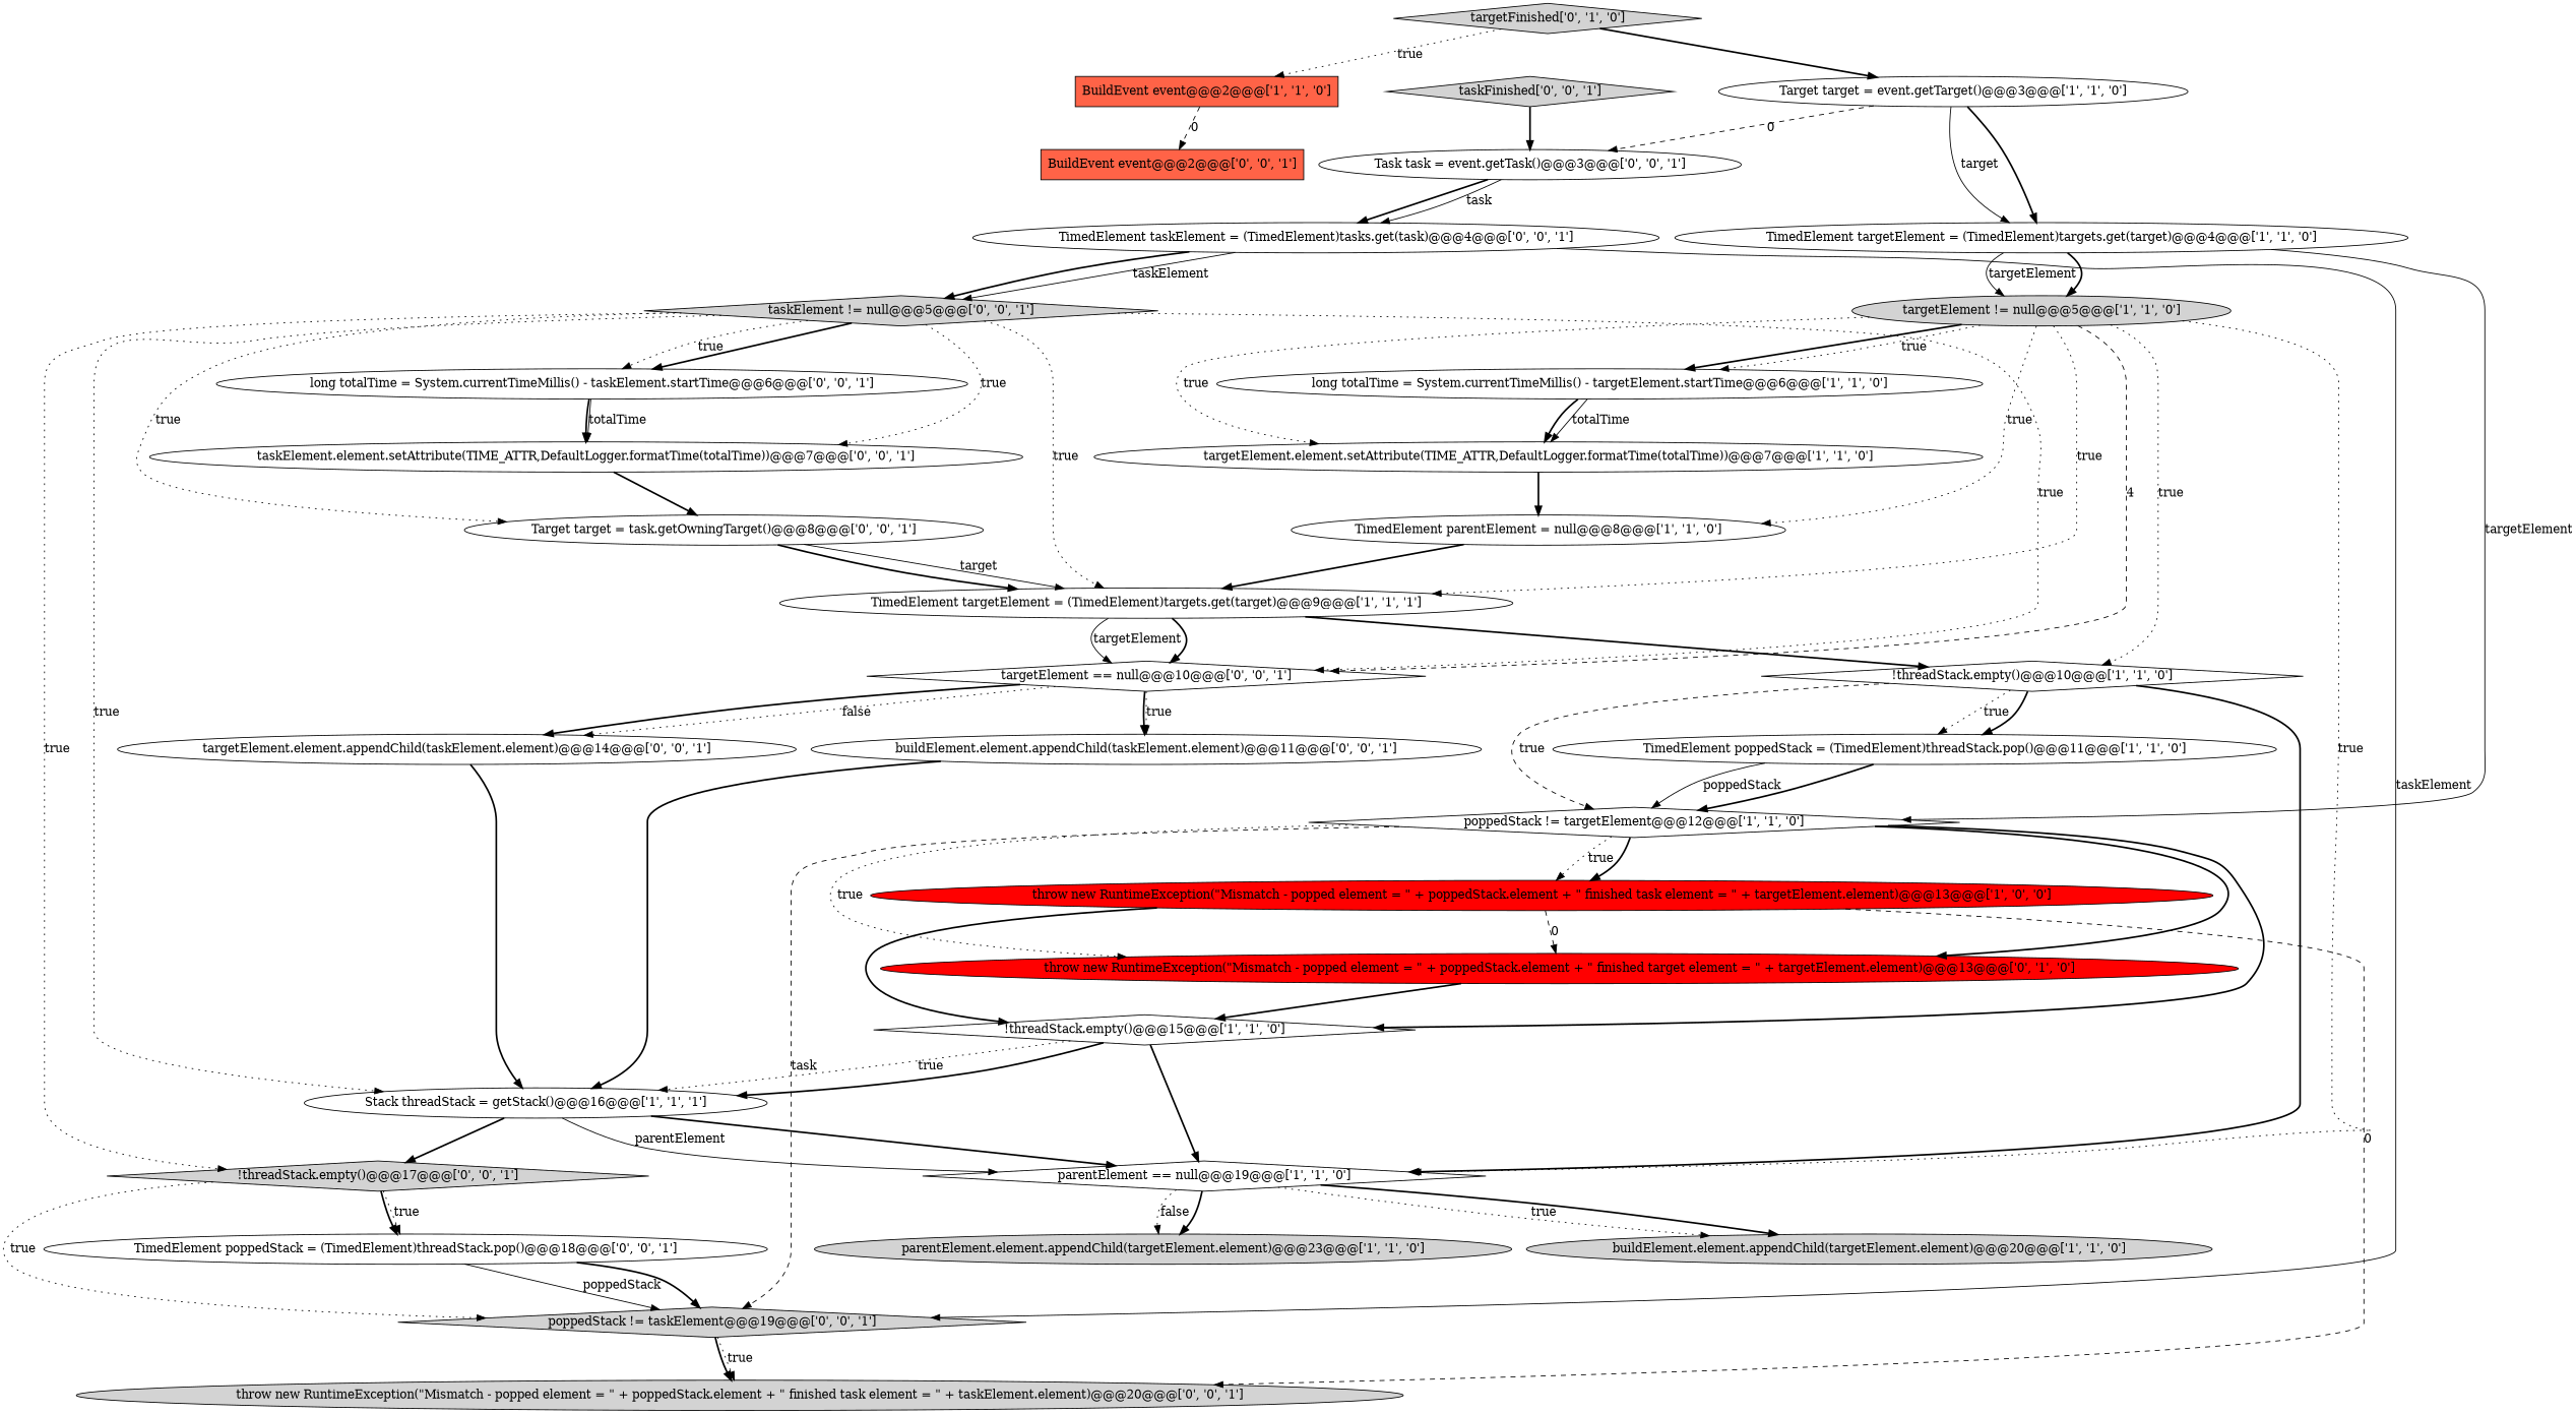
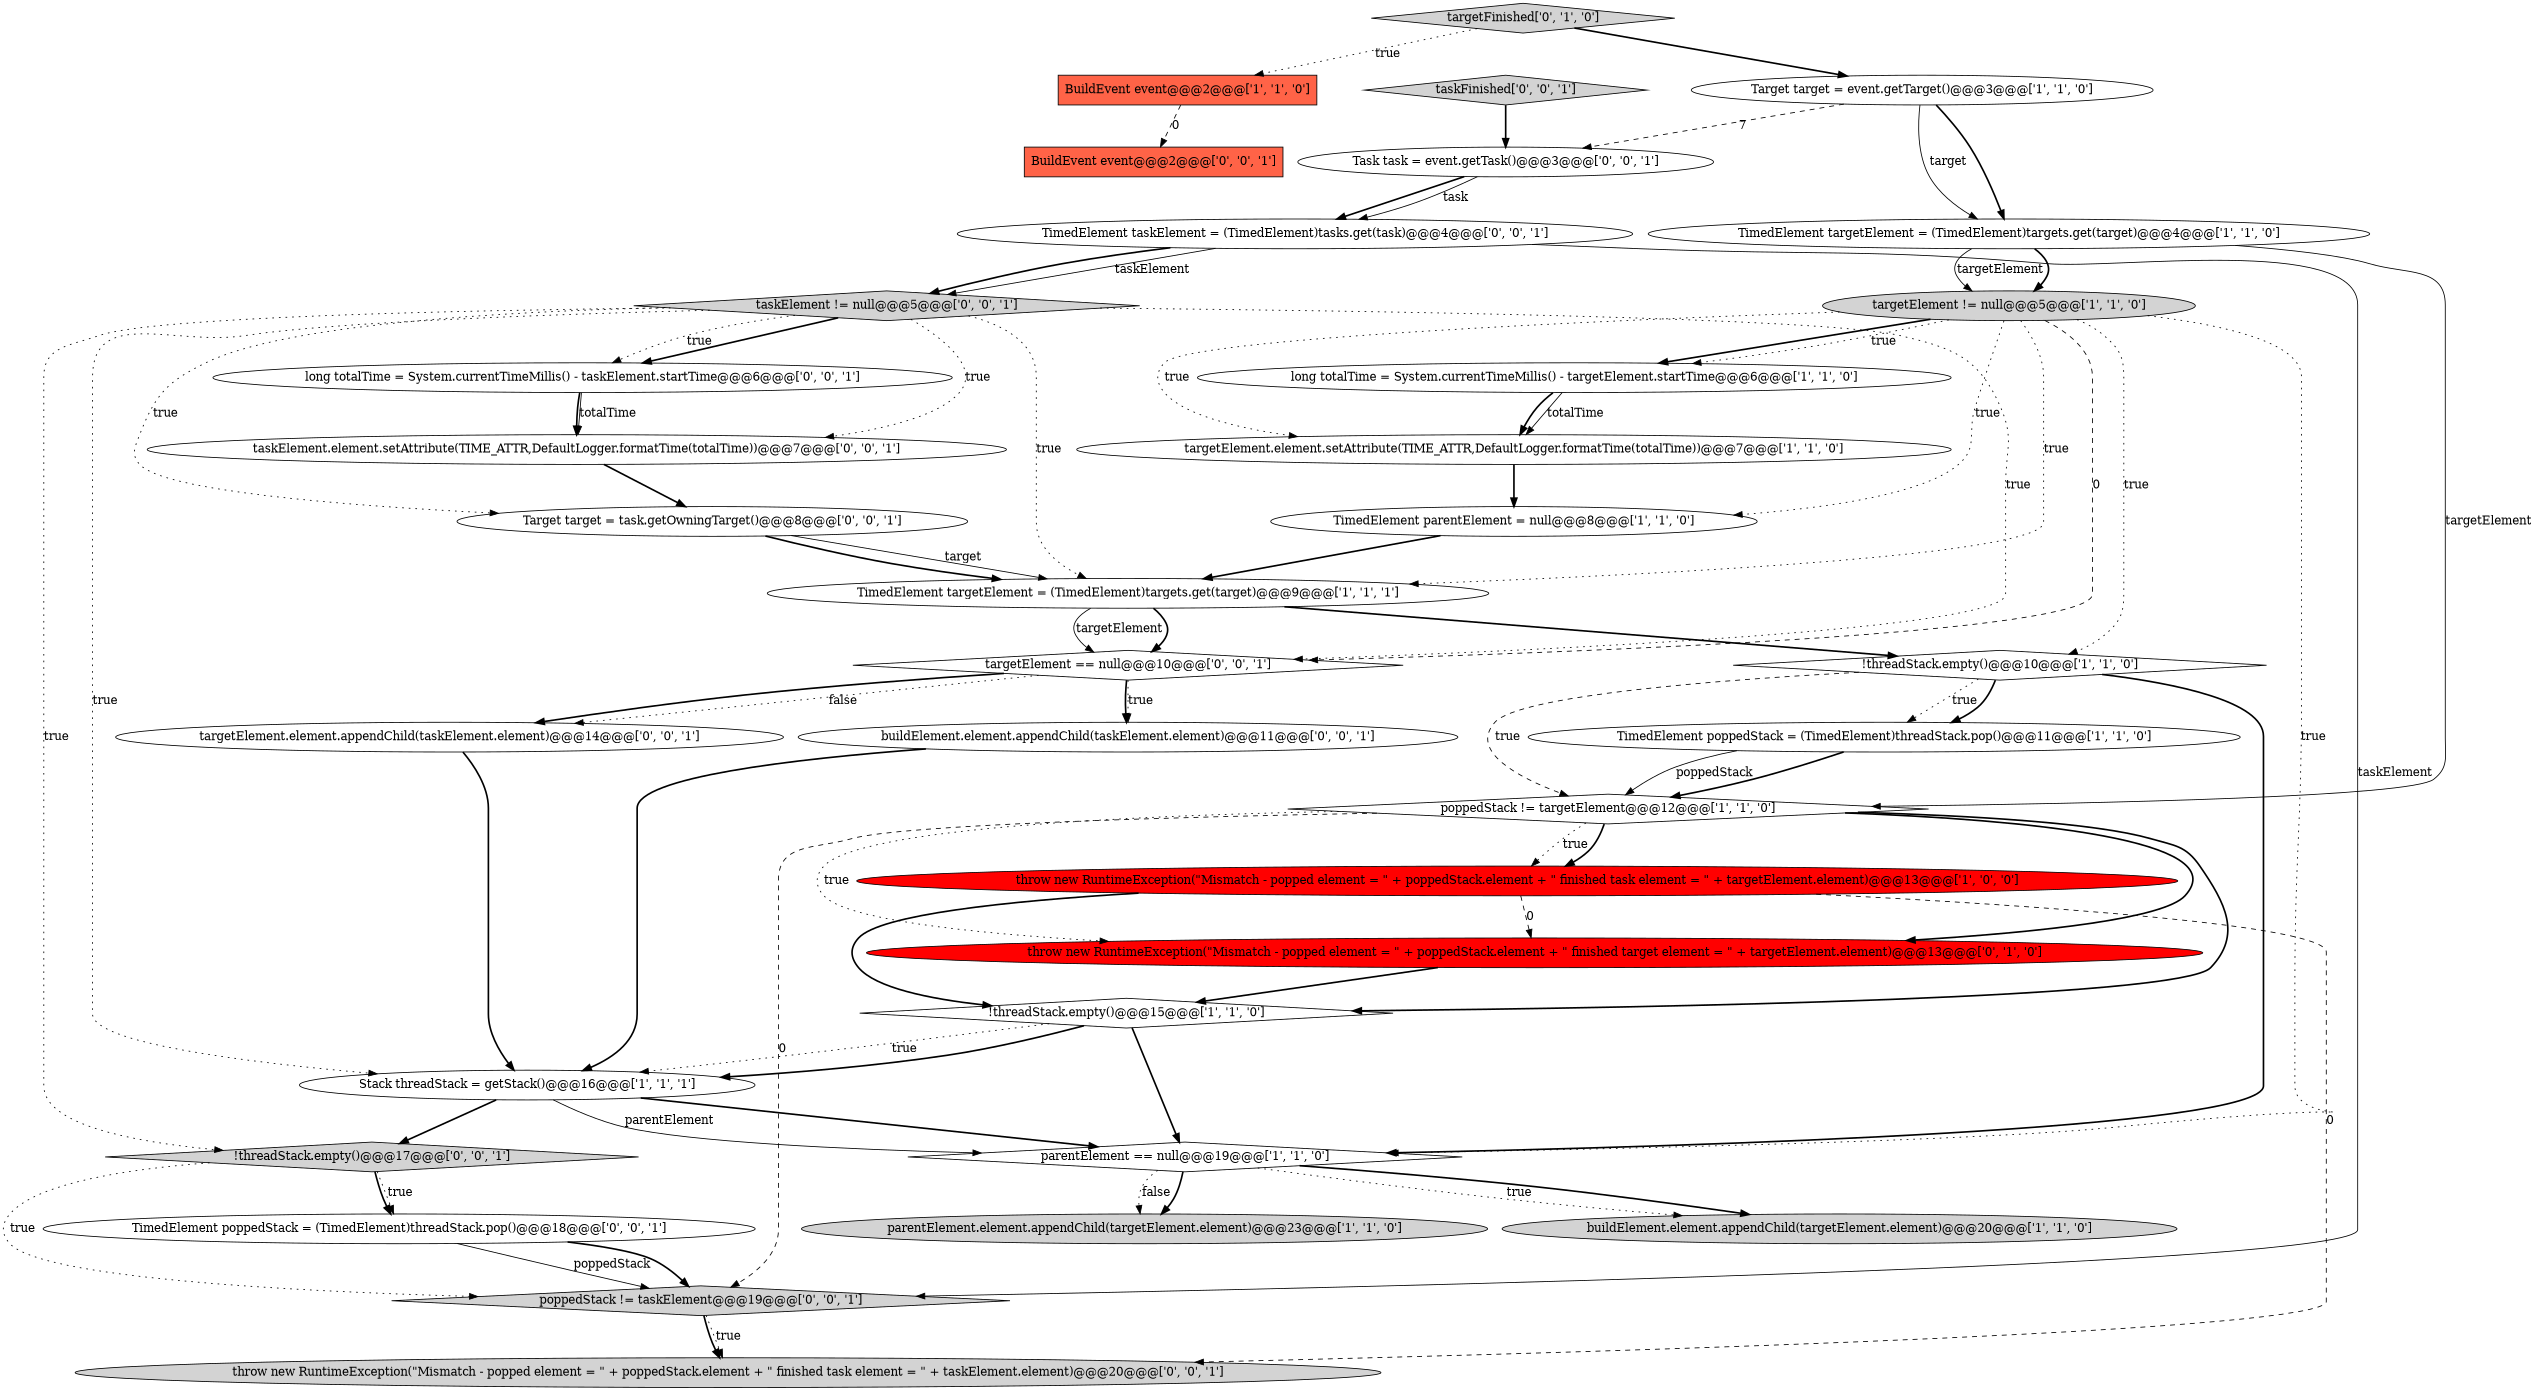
  digraph {
    node [fillcolor=white shape=ellipse style=filled]
    edge [style=bold]
    n1 [fillcolor=lightgray label="buildElement.element.appendChild(targetElement.element)@@@20@@@['1', '1', '0']"]
    n2 [label="taskElement.element.setAttribute(TIME_ATTR,DefaultLogger.formatTime(totalTime))@@@7@@@['0', '0', '1']"]
    n3 [label="Target target = task.getOwningTarget()@@@8@@@['0', '0', '1']"]
    n4 [label="TimedElement targetElement = (TimedElement)targets.get(target)@@@9@@@['1', '1', '1']"]
    n5 [label="targetElement == null@@@10@@@['0', '0', '1']" shape=diamond]
    n6 [label="buildElement.element.appendChild(taskElement.element)@@@11@@@['0', '0', '1']"]
    n7 [label="targetElement.element.appendChild(taskElement.element)@@@14@@@['0', '0', '1']"]
    n8 [label="Stack threadStack = getStack()@@@16@@@['1', '1', '1']"]
    n9 [label="TimedElement targetElement = (TimedElement)targets.get(target)@@@4@@@['1', '1', '0']"]
    n10 [label="poppedStack != targetElement@@@12@@@['1', '1', '0']" shape=diamond]
    n11 [fillcolor=lightgray label="targetElement != null@@@5@@@['1', '1', '0']"]
    n12 [label="!threadStack.empty()@@@15@@@['1', '1', '0']" shape=diamond]
    n13 [fillcolor=lightgray label="poppedStack != taskElement@@@19@@@['0', '0', '1']" shape=diamond]
    n14 [fillcolor=red label="throw new RuntimeException(\"Mismatch - popped element = \" + poppedStack.element + \" finished task element = \" + targetElement.element)@@@13@@@['1', '0', '0']"]
    n15 [fillcolor=red label="throw new RuntimeException(\"Mismatch - popped element = \" + poppedStack.element + \" finished target element = \" + targetElement.element)@@@13@@@['0', '1', '0']"]
    n16 [label="parentElement == null@@@19@@@['1', '1', '0']" shape=diamond]
    n17 [label="!threadStack.empty()@@@10@@@['1', '1', '0']" shape=diamond]
    n18 [label="targetElement.element.setAttribute(TIME_ATTR,DefaultLogger.formatTime(totalTime))@@@7@@@['1', '1', '0']"]
    n19 [label="TimedElement parentElement = null@@@8@@@['1', '1', '0']"]
    n20 [label="long totalTime = System.currentTimeMillis() - targetElement.startTime@@@6@@@['1', '1', '0']"]
    n21 [fillcolor=lightgray label="throw new RuntimeException(\"Mismatch - popped element = \" + poppedStack.element + \" finished task element = \" + taskElement.element)@@@20@@@['0', '0', '1']"]
    n22 [fillcolor=lightgray label="taskFinished['0', '0', '1']" shape=diamond]
    n23 [label="Task task = event.getTask()@@@3@@@['0', '0', '1']"]
    n24 [fillcolor=tomato label="BuildEvent event@@@2@@@['0', '0', '1']" shape=box]
    n25 [label="TimedElement taskElement = (TimedElement)tasks.get(task)@@@4@@@['0', '0', '1']"]
    n26 [fillcolor=lightgray label="parentElement.element.appendChild(targetElement.element)@@@23@@@['1', '1', '0']"]
    n27 [fillcolor=lightgray label="!threadStack.empty()@@@17@@@['0', '0', '1']" shape=diamond]
    n28 [fillcolor=tomato label="BuildEvent event@@@2@@@['1', '1', '0']" shape=box]
    n29 [fillcolor=lightgray label="taskElement != null@@@5@@@['0', '0', '1']" shape=diamond]
    n30 [label="long totalTime = System.currentTimeMillis() - taskElement.startTime@@@6@@@['0', '0', '1']"]
    n31 [label="TimedElement poppedStack = (TimedElement)threadStack.pop()@@@18@@@['0', '0', '1']"]
    n32 [label="TimedElement poppedStack = (TimedElement)threadStack.pop()@@@11@@@['1', '1', '0']"]
    n33 [label="Target target = event.getTarget()@@@3@@@['1', '1', '0']"]
    n34 [fillcolor=lightgray label="targetFinished['0', '1', '0']" shape=diamond]
    n2 -> n3
    n3 -> n4 [label=target style=solid]
    n3 -> n4
    n4 -> n5
    n4 -> n5 [label=targetElement style=solid]
    n4 -> n17
    n5 -> n6 [label=true style=dotted]
    n5 -> n6
    n5 -> n7 [label=false style=dotted]
    n5 -> n7
    n6 -> n8
    n7 -> n8
    n8 -> n16 [label=parentElement style=solid]
    n8 -> n16
    n8 -> n27
    n9 -> n10 [label=targetElement style=solid]
    n9 -> n11
    n9 -> n11 [label=targetElement style=solid]
    n10 -> n12
-   n10 -> n13 [label=task style=dashed]
+   n10 -> n13 [label=0 style=dashed]
    n10 -> n14 [label=true style=dotted]
    n10 -> n14
    n10 -> n15
    n10 -> n15 [label=true style=dotted]
    n11 -> n4 [label=true style=dotted]
-   n11 -> n5 [label=4 style=dashed]
+   n11 -> n5 [label=0 style=dashed]
    n11 -> n16 [label=true style=dotted]
    n11 -> n17 [label=true style=dotted]
    n11 -> n18 [label=true style=dotted]
    n11 -> n19 [label=true style=dotted]
    n11 -> n20
    n11 -> n20 [label=true style=dotted]
    n12 -> n8
    n12 -> n8 [label=true style=dotted]
    n12 -> n16
    n13 -> n21 [label=true style=dotted]
    n13 -> n21
    n14 -> n12
    n14 -> n15 [label=0 style=dashed]
    n14 -> n21 [label=0 style=dashed]
    n15 -> n12
    n16 -> n1
    n16 -> n1 [label=true style=dotted]
    n16 -> n26
    n16 -> n26 [label=false style=dotted]
    n17 -> n10 [label=true style=dashed]
    n17 -> n16
    n17 -> n32 [label=true style=dotted]
    n17 -> n32
    n18 -> n19
    n19 -> n4
    n20 -> n18 [label=totalTime style=solid]
    n20 -> n18
    n22 -> n23
    n23 -> n25
    n23 -> n25 [label=task style=solid]
    n25 -> n13 [label=taskElement style=solid]
    n25 -> n29 [label=taskElement style=solid]
    n25 -> n29
    n27 -> n13 [label=true style=dotted]
    n27 -> n31 [label=true style=dotted]
    n27 -> n31
    n28 -> n24 [label=0 style=dashed]
    n29 -> n2 [label=true style=dotted]
    n29 -> n3 [label=true style=dotted]
    n29 -> n4 [label=true style=dotted]
    n29 -> n5 [label=true style=dotted]
    n29 -> n8 [label=true style=dotted]
    n29 -> n27 [label=true style=dotted]
    n29 -> n30
    n29 -> n30 [label=true style=dotted]
    n30 -> n2
    n30 -> n2 [label=totalTime style=solid]
    n31 -> n13 [label=poppedStack style=solid]
    n31 -> n13
    n32 -> n10 [label=poppedStack style=solid]
    n32 -> n10
    n33 -> n9
    n33 -> n9 [label=target style=solid]
-   n33 -> n23 [label=0 style=dashed]
+   n33 -> n23 [label=7 style=dashed]
    n34 -> n28 [label=true style=dotted]
    n34 -> n33
  }
